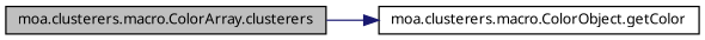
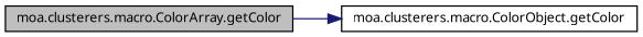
  digraph {
    rankdir=LR
    fontname="Noto Sans"
    node [color=black fontname="Noto Sans" fontsize=10 shape=record style=filled]
-   n1 [fillcolor=grey75 fontcolor=black height=0.2 label="moa.clusterers.macro.ColorArray.clusterers" width=0.4]
+   n1 [fillcolor=grey75 fontcolor=black height=0.2 label="moa.clusterers.macro.ColorArray.getColor" width=0.4]
    n2 [fillcolor=white height=0.2 label="moa.clusterers.macro.ColorObject.getColor" width=0.4]
    n1 -> n2 [color=midnightblue fontname="Noto Sans" fontsize=10 labelfontname=Helvetica labelfontsize=10 style=solid]
  }
